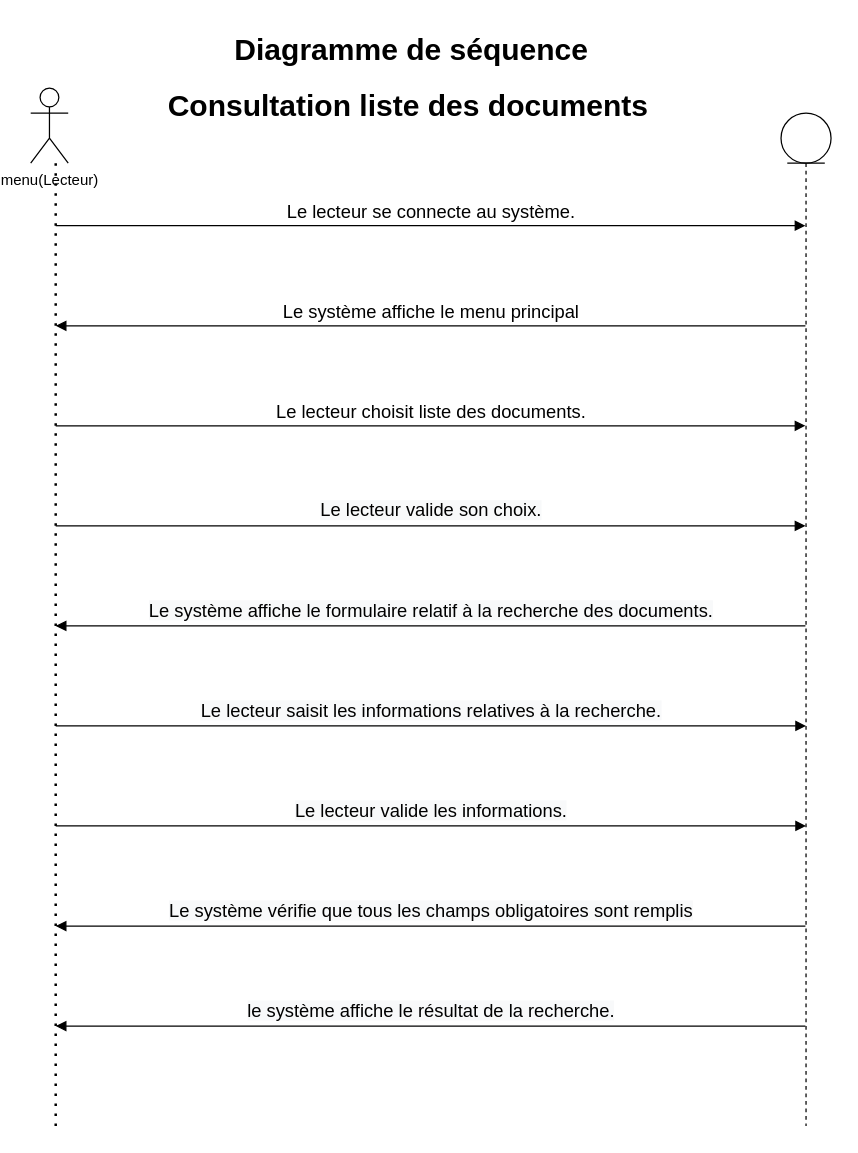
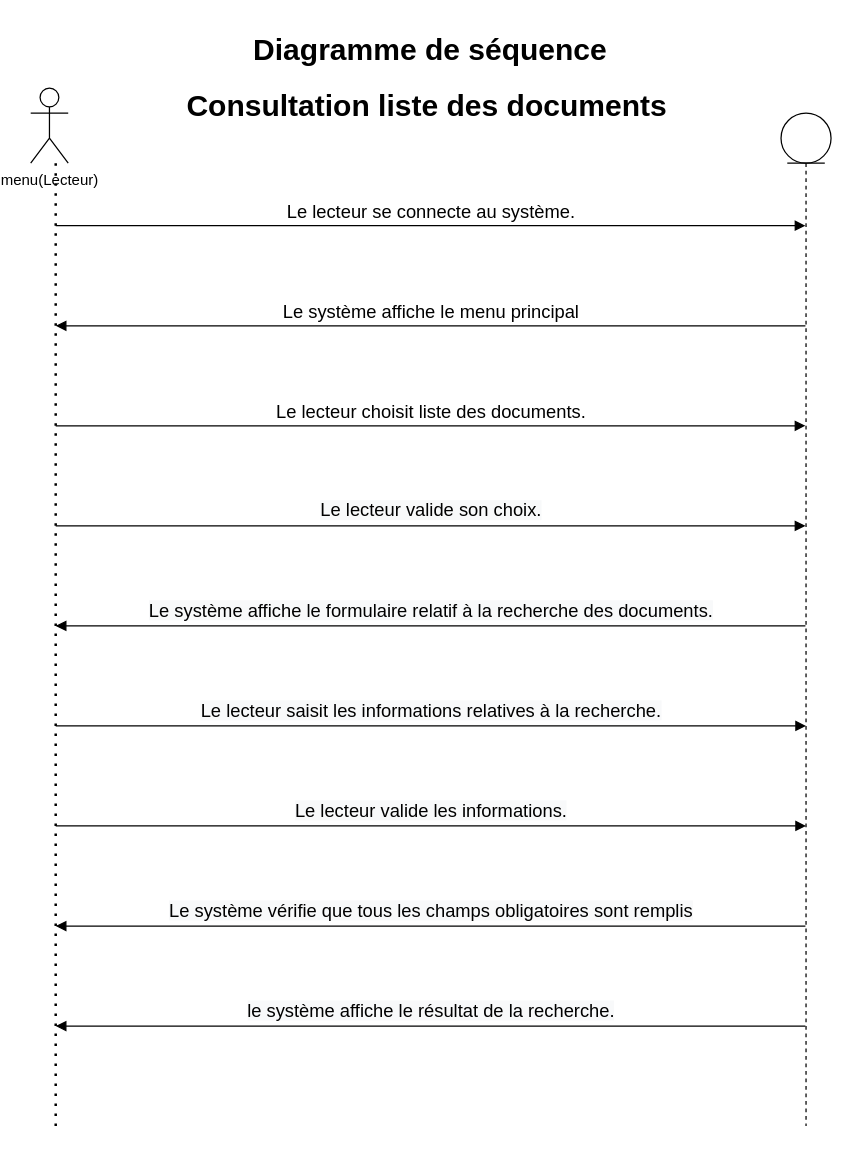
  <mxCell id="0" />
  <mxCell id="1" parent="0" />
  <mxCell id="2" value="menu(Lecteur)" style="shape=umlActor;verticalLabelPosition=bottom;verticalAlign=top;html=1;" vertex="1" parent="1"><mxGeometry x="20" y="70" width="30" height="60" as="geometry" /></mxCell>
  <mxCell id="3" value="" style="shape=umlLifeline;participant=umlEntity;perimeter=lifelinePerimeter;whiteSpace=wrap;html=1;container=1;collapsible=0;recursiveResize=0;verticalAlign=top;spacingTop=36;outlineConnect=0;" vertex="1" parent="1"><mxGeometry x="620" y="90" width="40" height="810" as="geometry" /></mxCell>
  <mxCell id="4" value="" style="endArrow=none;dashed=1;html=1;dashPattern=1 3;strokeWidth=2;" edge="1" parent="1"><mxGeometry width="50" height="50" relative="1" as="geometry"><mxPoint x="40" y="900" as="sourcePoint" /><mxPoint x="40" y="130" as="targetPoint" /></mxGeometry></mxCell>
  <mxCell id="5" value="&lt;span style=&quot;font-size: 11pt ; line-height: 107% ; font-family: &amp;#34;arial&amp;#34; , sans-serif&quot;&gt;Le lecteur se connecte au système.&lt;/span&gt;" style="html=1;verticalAlign=bottom;endArrow=block;" edge="1" parent="1" target="3"><mxGeometry width="80" relative="1" as="geometry"><mxPoint x="40" y="180" as="sourcePoint" /><mxPoint x="370" y="270" as="targetPoint" /><Array as="points"><mxPoint x="400" y="180" /></Array></mxGeometry></mxCell>
  <mxCell id="6" value="&lt;span style=&quot;font-family: &amp;#34;arial&amp;#34; , sans-serif ; font-size: 14.667px ; text-align: left ; background-color: rgb(248 , 249 , 250)&quot;&gt;Le lecteur saisit les informations relatives à la recherche.&lt;/span&gt;" style="html=1;verticalAlign=bottom;endArrow=block;" edge="1" parent="1"><mxGeometry width="80" relative="1" as="geometry"><mxPoint x="40" y="580" as="sourcePoint" /><mxPoint x="640" y="580" as="targetPoint" /></mxGeometry></mxCell>
  <mxCell id="7" value="&lt;span style=&quot;font-family: &amp;#34;arial&amp;#34; , sans-serif ; font-size: 14.667px ; text-align: left ; background-color: rgb(248 , 249 , 250)&quot;&gt;Le système affiche le formulaire relatif à la recherche des documents.&lt;/span&gt;" style="html=1;verticalAlign=bottom;endArrow=block;" edge="1" parent="1" source="3"><mxGeometry width="80" relative="1" as="geometry"><mxPoint x="150" y="470" as="sourcePoint" /><mxPoint x="40" y="500" as="targetPoint" /></mxGeometry></mxCell>
  <mxCell id="8" value="&lt;span style=&quot;font-size: 11pt ; line-height: 107% ; font-family: &amp;#34;arial&amp;#34; , sans-serif&quot;&gt;Le lecteur choisit liste des documents.&lt;/span&gt;" style="html=1;verticalAlign=bottom;endArrow=block;" edge="1" parent="1" target="3"><mxGeometry width="80" relative="1" as="geometry"><mxPoint x="40" y="340" as="sourcePoint" /><mxPoint x="370" y="260" as="targetPoint" /><Array as="points"><mxPoint x="350" y="340" /></Array></mxGeometry></mxCell>
  <mxCell id="9" value="&lt;span style=&quot;font-family: &amp;#34;arial&amp;#34; , sans-serif ; font-size: 14.667px ; text-align: left ; background-color: rgb(248 , 249 , 250)&quot;&gt;Le lecteur valide son choix.&lt;/span&gt;" style="html=1;verticalAlign=bottom;endArrow=block;" edge="1" parent="1" target="3"><mxGeometry width="80" relative="1" as="geometry"><mxPoint x="40" y="420" as="sourcePoint" /><mxPoint x="370" y="420" as="targetPoint" /></mxGeometry></mxCell>
  <mxCell id="10" value="&lt;span style=&quot;font-size: 11pt ; line-height: 107% ; font-family: &amp;#34;arial&amp;#34; , sans-serif&quot;&gt;Le système affiche le menu principal&lt;/span&gt;" style="html=1;verticalAlign=bottom;endArrow=block;" edge="1" parent="1" source="3"><mxGeometry width="80" relative="1" as="geometry"><mxPoint x="414" y="260" as="sourcePoint" /><mxPoint x="40" y="260" as="targetPoint" /></mxGeometry></mxCell>
  <mxCell id="11" value="&lt;span style=&quot;font-family: &amp;#34;arial&amp;#34; , sans-serif ; font-size: 14.667px ; text-align: left ; background-color: rgb(248 , 249 , 250)&quot;&gt;Le lecteur valide les informations.&lt;/span&gt;" style="html=1;verticalAlign=bottom;endArrow=block;" edge="1" parent="1"><mxGeometry width="80" relative="1" as="geometry"><mxPoint x="40" y="660" as="sourcePoint" /><mxPoint x="640" y="660" as="targetPoint" /></mxGeometry></mxCell>
  <mxCell id="12" value="&lt;span style=&quot;font-family: &amp;#34;arial&amp;#34; , sans-serif ; font-size: 14.667px ; text-align: left ; background-color: rgb(248 , 249 , 250)&quot;&gt;Le système vérifie que tous les champs obligatoires sont remplis&lt;/span&gt;" style="html=1;verticalAlign=bottom;endArrow=block;" edge="1" parent="1" source="3"><mxGeometry width="80" relative="1" as="geometry"><mxPoint x="290" y="780" as="sourcePoint" /><mxPoint x="40" y="740" as="targetPoint" /></mxGeometry></mxCell>
  <mxCell id="13" value="&lt;span style=&quot;font-family: &amp;#34;arial&amp;#34; , sans-serif ; font-size: 14.667px ; text-align: left ; background-color: rgb(248 , 249 , 250)&quot;&gt;le système affiche le résultat&amp;nbsp;&lt;/span&gt;&lt;span style=&quot;font-family: &amp;#34;arial&amp;#34; , sans-serif ; font-size: 14.667px ; text-align: left ; background-color: rgb(248 , 249 , 250)&quot;&gt;de la recherche.&lt;/span&gt;" style="html=1;verticalAlign=bottom;endArrow=block;" edge="1" parent="1" source="3"><mxGeometry width="80" relative="1" as="geometry"><mxPoint x="290" y="790" as="sourcePoint" /><mxPoint x="40" y="820" as="targetPoint" /></mxGeometry></mxCell>
- <mxCell id="14" value="&lt;h1&gt;&amp;nbsp; &amp;nbsp; &amp;nbsp; &amp;nbsp; Diagramme de séquence&lt;/h1&gt;&lt;h1&gt;Consultation liste des documents&amp;nbsp;&lt;/h1&gt;" style="text;html=1;strokeColor=none;fillColor=none;spacing=5;spacingTop=-20;whiteSpace=wrap;overflow=hidden;rounded=0;" vertex="1" parent="1"><mxGeometry x="125" y="20" width="420" height="90" as="geometry" /></mxCell>
+ <mxCell id="14" value="&lt;h1&gt;&amp;nbsp; &amp;nbsp; &amp;nbsp; &amp;nbsp; Diagramme de séquence&lt;/h1&gt;&lt;h1&gt;Consultation liste des documents&amp;nbsp;&lt;/h1&gt;" style="text;html=1;strokeColor=none;fillColor=none;spacing=5;spacingTop=-20;whiteSpace=wrap;overflow=hidden;rounded=0;" vertex="1" parent="1"><mxGeometry x="140" width="420" height="90" as="geometry" y="20" /></mxCell>
